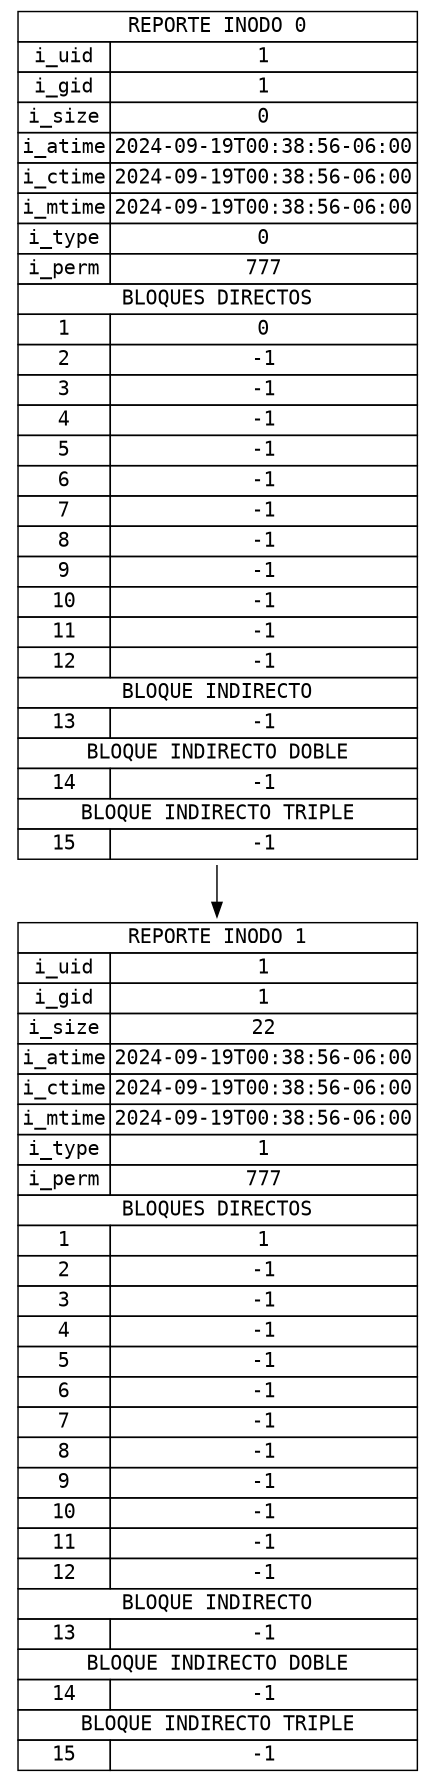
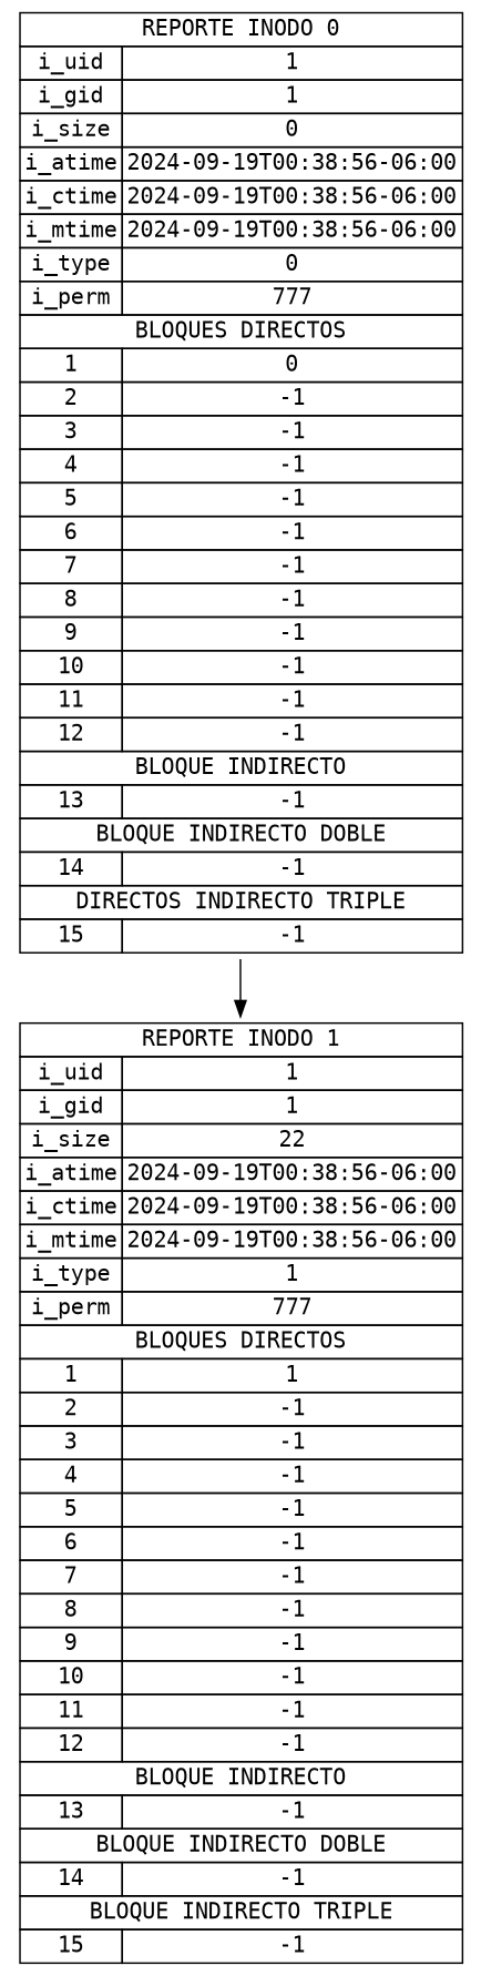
  digraph {
    fontname="DejaVu Sans Mono"
    node [shape=plaintext fontname="DejaVu Sans Mono"]
-   n1 [label=<             <table border="0" cellborder="1" cellspacing="0">                 <tr><td colspan="2"> REPORTE INODO 0 </td></tr>                 <tr><td>i_uid</td><td>1</td></tr>                 <tr><td>i_gid</td><td>1</td></tr>                 <tr><td>i_size</td><td>0</td></tr>                 <tr><td>i_atime</td><td>2024-09-19T00:38:56-06:00</td></tr>                 <tr><td>i_ctime</td><td>2024-09-19T00:38:56-06:00</td></tr>                 <tr><td>i_mtime</td><td>2024-09-19T00:38:56-06:00</td></tr>                 <tr><td>i_type</td><td>0</td></tr>                 <tr><td>i_perm</td><td>777</td></tr>                 <tr><td colspan="2">BLOQUES DIRECTOS</td></tr>             <tr><td>1</td><td>0</td></tr><tr><td>2</td><td>-1</td></tr><tr><td>3</td><td>-1</td></tr><tr><td>4</td><td>-1</td></tr><tr><td>5</td><td>-1</td></tr><tr><td>6</td><td>-1</td></tr><tr><td>7</td><td>-1</td></tr><tr><td>8</td><td>-1</td></tr><tr><td>9</td><td>-1</td></tr><tr><td>10</td><td>-1</td></tr><tr><td>11</td><td>-1</td></tr><tr><td>12</td><td>-1</td></tr>                 <tr><td colspan="2">BLOQUE INDIRECTO</td></tr>                 <tr><td>13</td><td>-1</td></tr>                 <tr><td colspan="2">BLOQUE INDIRECTO DOBLE</td></tr>                 <tr><td>14</td><td>-1</td></tr>                 <tr><td colspan="2">BLOQUE INDIRECTO TRIPLE</td></tr>                 <tr><td>15</td><td>-1</td></tr>             </table>>]
+   n1 [label=<             <table border="0" cellborder="1" cellspacing="0">                 <tr><td colspan="2"> REPORTE INODO 0 </td></tr>                 <tr><td>i_uid</td><td>1</td></tr>                 <tr><td>i_gid</td><td>1</td></tr>                 <tr><td>i_size</td><td>0</td></tr>                 <tr><td>i_atime</td><td>2024-09-19T00:38:56-06:00</td></tr>                 <tr><td>i_ctime</td><td>2024-09-19T00:38:56-06:00</td></tr>                 <tr><td>i_mtime</td><td>2024-09-19T00:38:56-06:00</td></tr>                 <tr><td>i_type</td><td>0</td></tr>                 <tr><td>i_perm</td><td>777</td></tr>                 <tr><td colspan="2">BLOQUES DIRECTOS</td></tr>             <tr><td>1</td><td>0</td></tr><tr><td>2</td><td>-1</td></tr><tr><td>3</td><td>-1</td></tr><tr><td>4</td><td>-1</td></tr><tr><td>5</td><td>-1</td></tr><tr><td>6</td><td>-1</td></tr><tr><td>7</td><td>-1</td></tr><tr><td>8</td><td>-1</td></tr><tr><td>9</td><td>-1</td></tr><tr><td>10</td><td>-1</td></tr><tr><td>11</td><td>-1</td></tr><tr><td>12</td><td>-1</td></tr>                 <tr><td colspan="2">BLOQUE INDIRECTO</td></tr>                 <tr><td>13</td><td>-1</td></tr>                 <tr><td colspan="2">BLOQUE INDIRECTO DOBLE</td></tr>                 <tr><td>14</td><td>-1</td></tr>                 <tr><td colspan="2">DIRECTOS INDIRECTO TRIPLE</td></tr>                 <tr><td>15</td><td>-1</td></tr>             </table>>]
    n2 [label=<             <table border="0" cellborder="1" cellspacing="0">                 <tr><td colspan="2"> REPORTE INODO 1 </td></tr>                 <tr><td>i_uid</td><td>1</td></tr>                 <tr><td>i_gid</td><td>1</td></tr>                 <tr><td>i_size</td><td>22</td></tr>                 <tr><td>i_atime</td><td>2024-09-19T00:38:56-06:00</td></tr>                 <tr><td>i_ctime</td><td>2024-09-19T00:38:56-06:00</td></tr>                 <tr><td>i_mtime</td><td>2024-09-19T00:38:56-06:00</td></tr>                 <tr><td>i_type</td><td>1</td></tr>                 <tr><td>i_perm</td><td>777</td></tr>                 <tr><td colspan="2">BLOQUES DIRECTOS</td></tr>             <tr><td>1</td><td>1</td></tr><tr><td>2</td><td>-1</td></tr><tr><td>3</td><td>-1</td></tr><tr><td>4</td><td>-1</td></tr><tr><td>5</td><td>-1</td></tr><tr><td>6</td><td>-1</td></tr><tr><td>7</td><td>-1</td></tr><tr><td>8</td><td>-1</td></tr><tr><td>9</td><td>-1</td></tr><tr><td>10</td><td>-1</td></tr><tr><td>11</td><td>-1</td></tr><tr><td>12</td><td>-1</td></tr>                 <tr><td colspan="2">BLOQUE INDIRECTO</td></tr>                 <tr><td>13</td><td>-1</td></tr>                 <tr><td colspan="2">BLOQUE INDIRECTO DOBLE</td></tr>                 <tr><td>14</td><td>-1</td></tr>                 <tr><td colspan="2">BLOQUE INDIRECTO TRIPLE</td></tr>                 <tr><td>15</td><td>-1</td></tr>             </table>>]
    n1 -> n2 [fontname="DejaVu Sans Mono"]
  }
